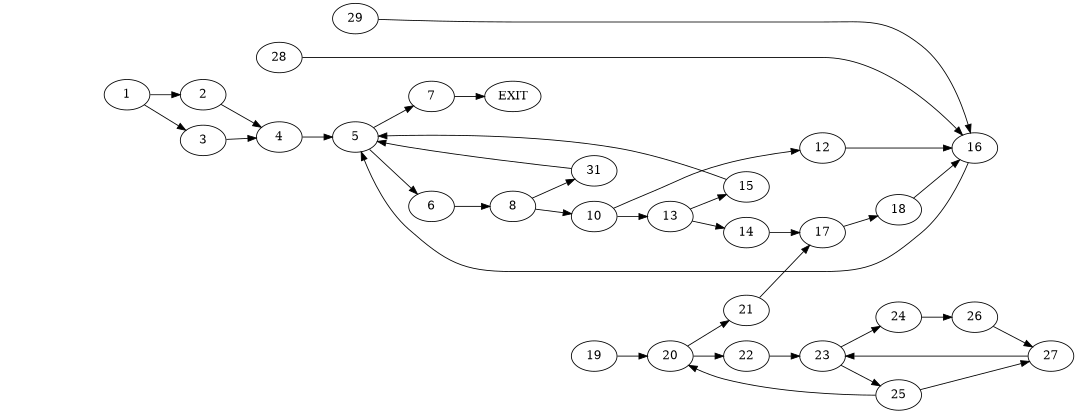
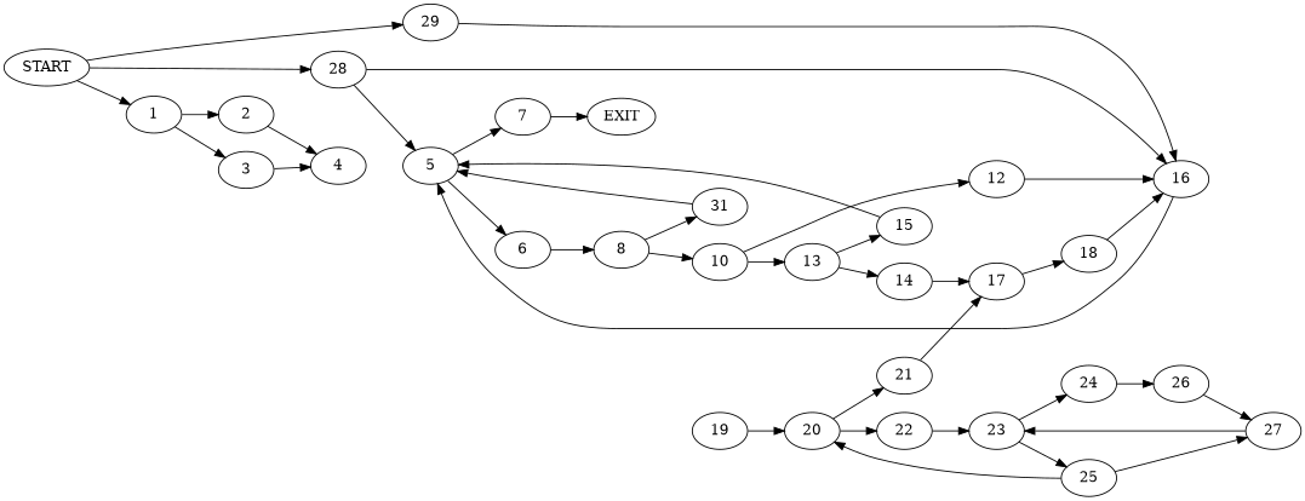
  digraph {
    rankdir=LR
+   n1 [label=START]
    1
    28
    29
    2
    3
    16
    n8 [label=EXIT]
    4
    5
    6
    7
    8
    10
    n15 [label=31]
    12
    13
    14
    15
    17
    18
    19
    20
    21
    22
    23
    24
    25
    26
    27
+   n1 -> 1
+   n1 -> 28
+   n1 -> 29
    1 -> 2
    1 -> 3
    28 -> 16
    29 -> 16
    2 -> 4
    3 -> 4
    16 -> 5
-   4 -> 5
+   28 -> 5
    5 -> 6
    5 -> 7
    6 -> 8
    7 -> n8
    8 -> 10
    8 -> n15
    10 -> 12
    10 -> 13
    n15 -> 5
    12 -> 16
    13 -> 14
    13 -> 15
    14 -> 17
    15 -> 5
    17 -> 18
    18 -> 16
    19 -> 20
    20 -> 21
    20 -> 22
    21 -> 17
    22 -> 23
    23 -> 24
    23 -> 25
    24 -> 26
    25 -> 20
    25 -> 27
    26 -> 27
    27 -> 23
  }
